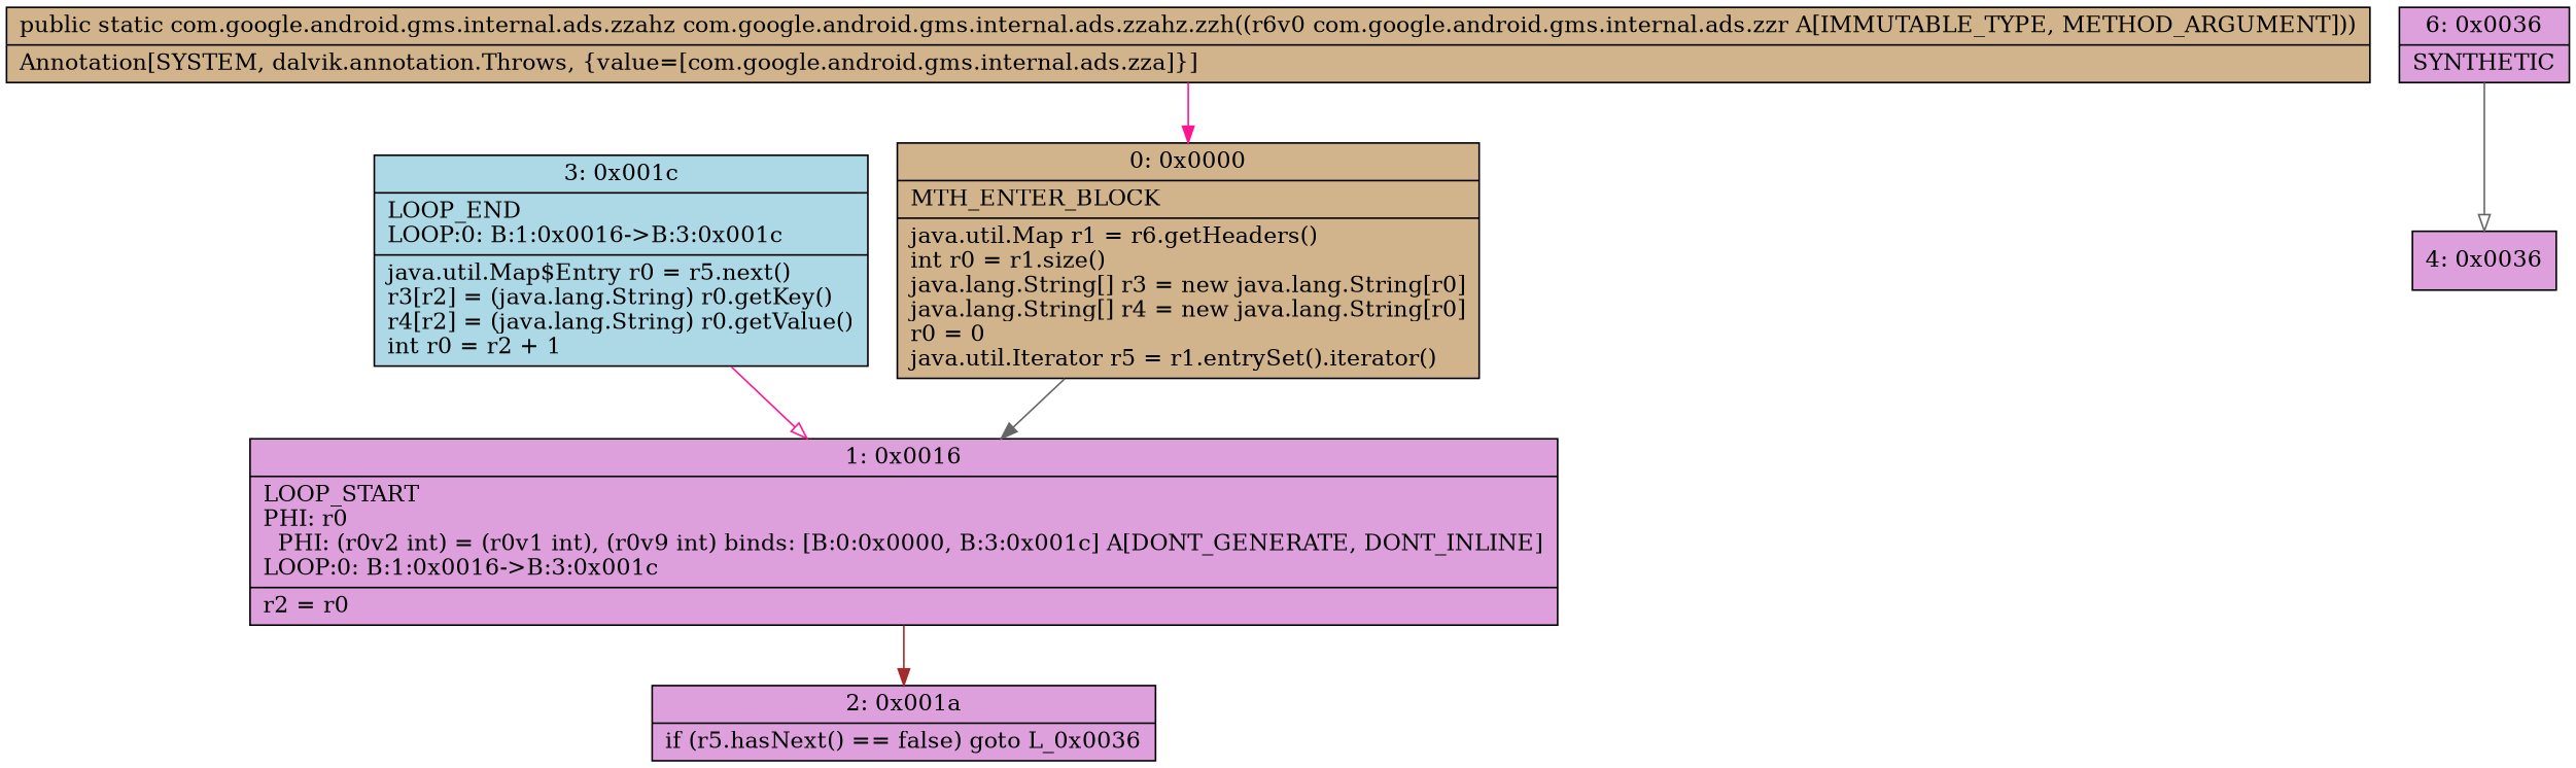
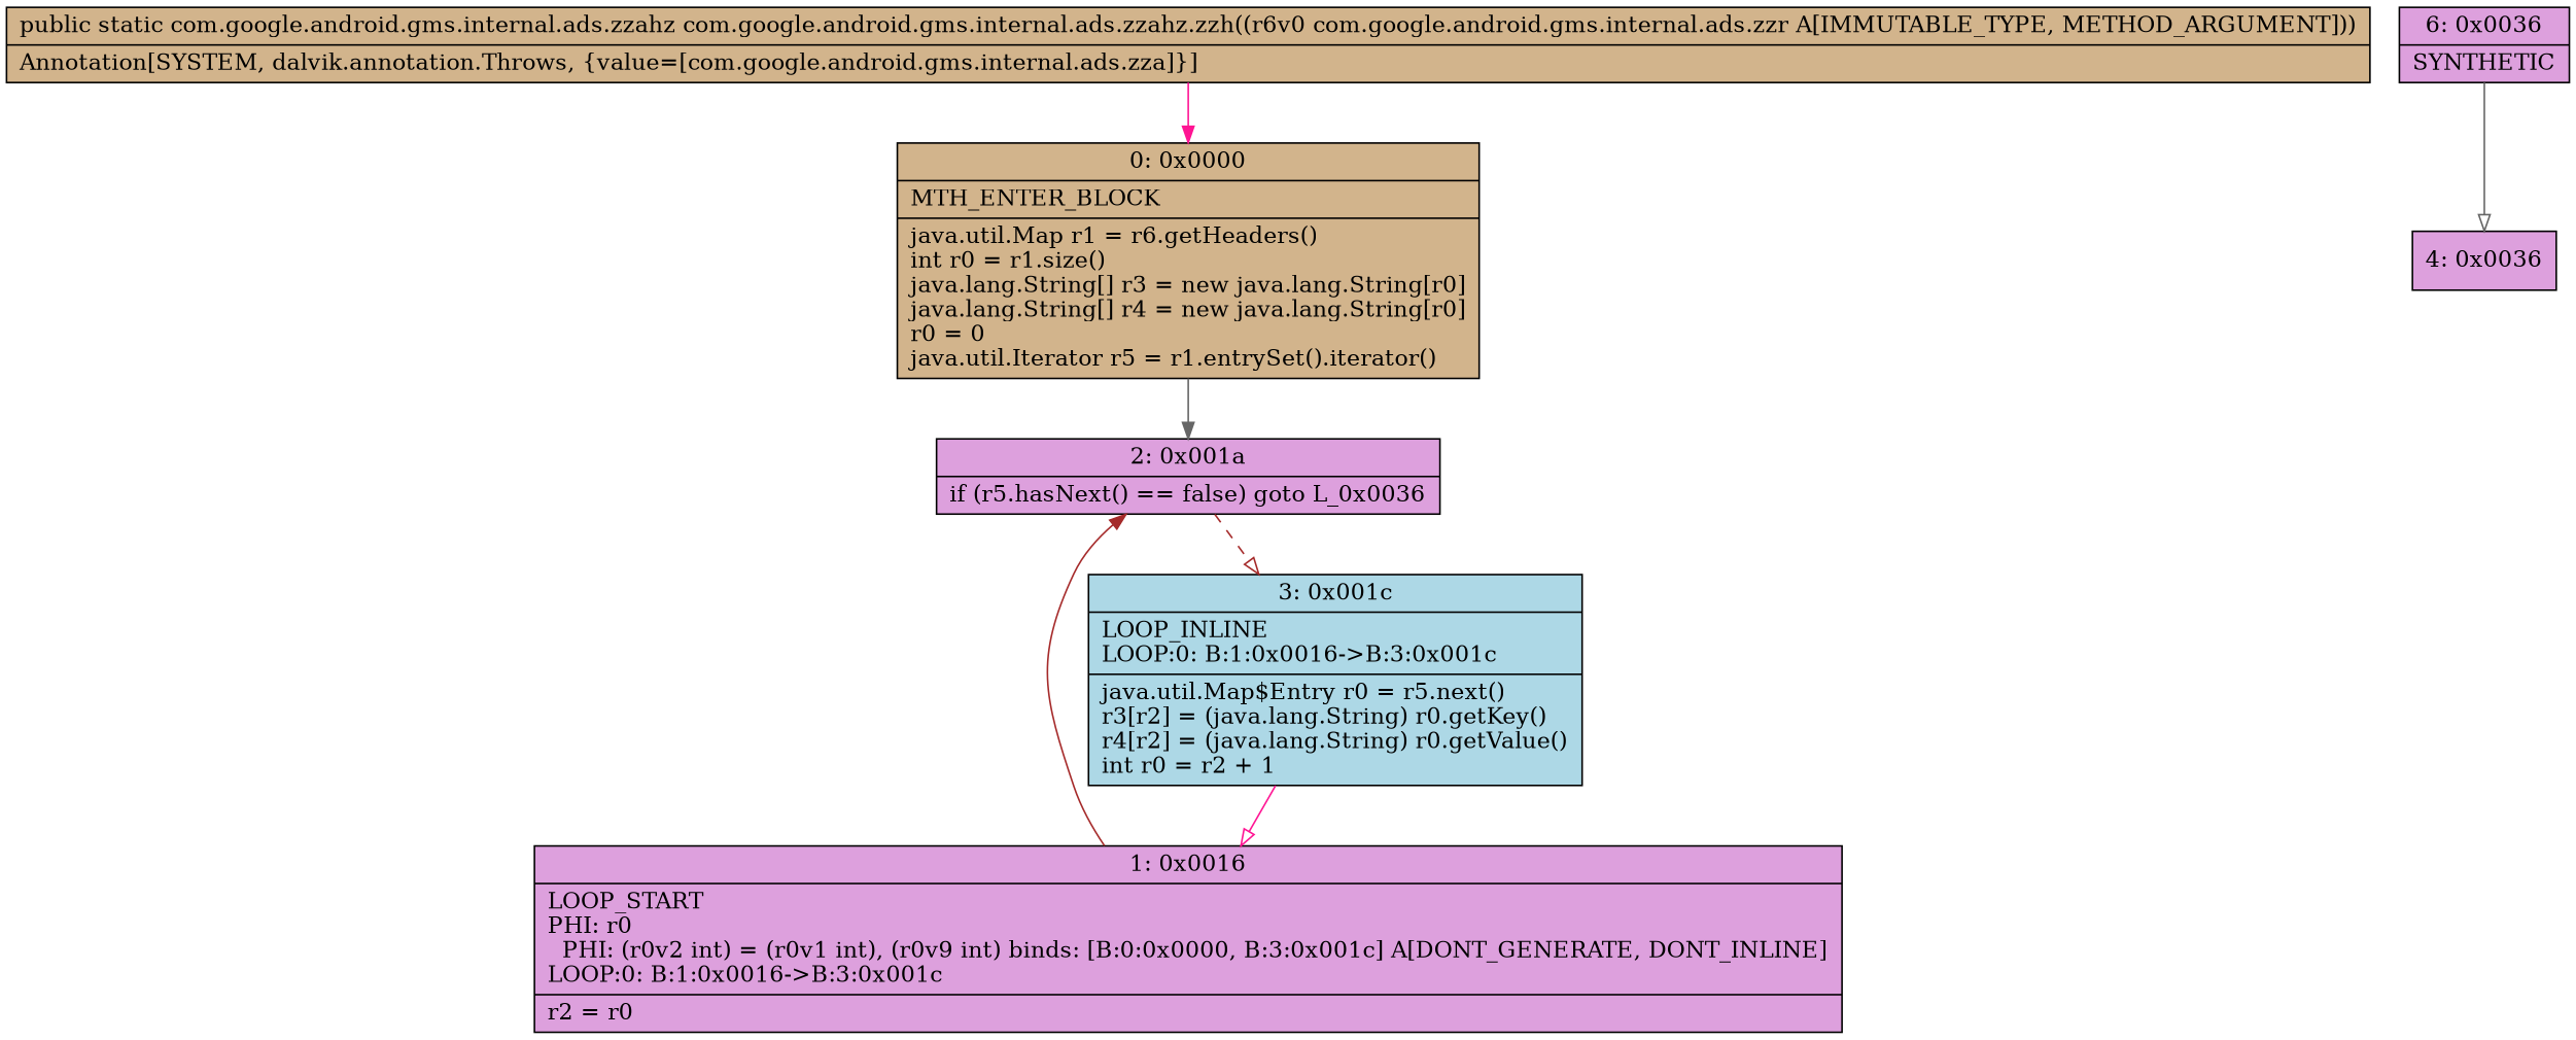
  digraph {
    node [fillcolor=plum shape=record style=filled]
    edge [arrowhead=normal color=gray40]
    n1 [fillcolor=tan label="{0\:\ 0x0000|MTH_ENTER_BLOCK\l|java.util.Map r1 = r6.getHeaders()\lint r0 = r1.size()\ljava.lang.String[] r3 = new java.lang.String[r0]\ljava.lang.String[] r4 = new java.lang.String[r0]\lr0 = 0\ljava.util.Iterator r5 = r1.entrySet().iterator()\l}"]
    n2 [label="{1\:\ 0x0016|LOOP_START\lPHI: r0 \l  PHI: (r0v2 int) = (r0v1 int), (r0v9 int) binds: [B:0:0x0000, B:3:0x001c] A[DONT_GENERATE, DONT_INLINE]\lLOOP:0: B:1:0x0016\-\>B:3:0x001c\l|r2 = r0\l}"]
    n3 [label="{2\:\ 0x001a|if (r5.hasNext() == false) goto L_0x0036\l}"]
-   n4 [fillcolor=lightblue label="{3\:\ 0x001c|LOOP_END\lLOOP:0: B:1:0x0016\-\>B:3:0x001c\l|java.util.Map$Entry r0 = r5.next()\lr3[r2] = (java.lang.String) r0.getKey()\lr4[r2] = (java.lang.String) r0.getValue()\lint r0 = r2 + 1\l}"]
+   n4 [fillcolor=lightblue label="{3\:\ 0x001c|LOOP_INLINE\lLOOP:0: B:1:0x0016\-\>B:3:0x001c\l|java.util.Map$Entry r0 = r5.next()\lr3[r2] = (java.lang.String) r0.getKey()\lr4[r2] = (java.lang.String) r0.getValue()\lint r0 = r2 + 1\l}"]
    n5 [label="{6\:\ 0x0036|SYNTHETIC\l}"]
    n6 [label="{4\:\ 0x0036}"]
    n7 [fillcolor=tan label="{public static com.google.android.gms.internal.ads.zzahz com.google.android.gms.internal.ads.zzahz.zzh((r6v0 com.google.android.gms.internal.ads.zzr A[IMMUTABLE_TYPE, METHOD_ARGUMENT]))  | Annotation[SYSTEM, dalvik.annotation.Throws, \{value=[com.google.android.gms.internal.ads.zza]\}]\l}"]
-   n1 -> n2
+   n1 -> n3
    n2 -> n3 [color=brown]
+   n3 -> n4 [arrowhead=onormal color=brown style=dashed]
    n4 -> n2 [arrowhead=onormal color=deeppink]
    n5 -> n6 [arrowhead=onormal]
    n7 -> n1 [color=deeppink]
  }
